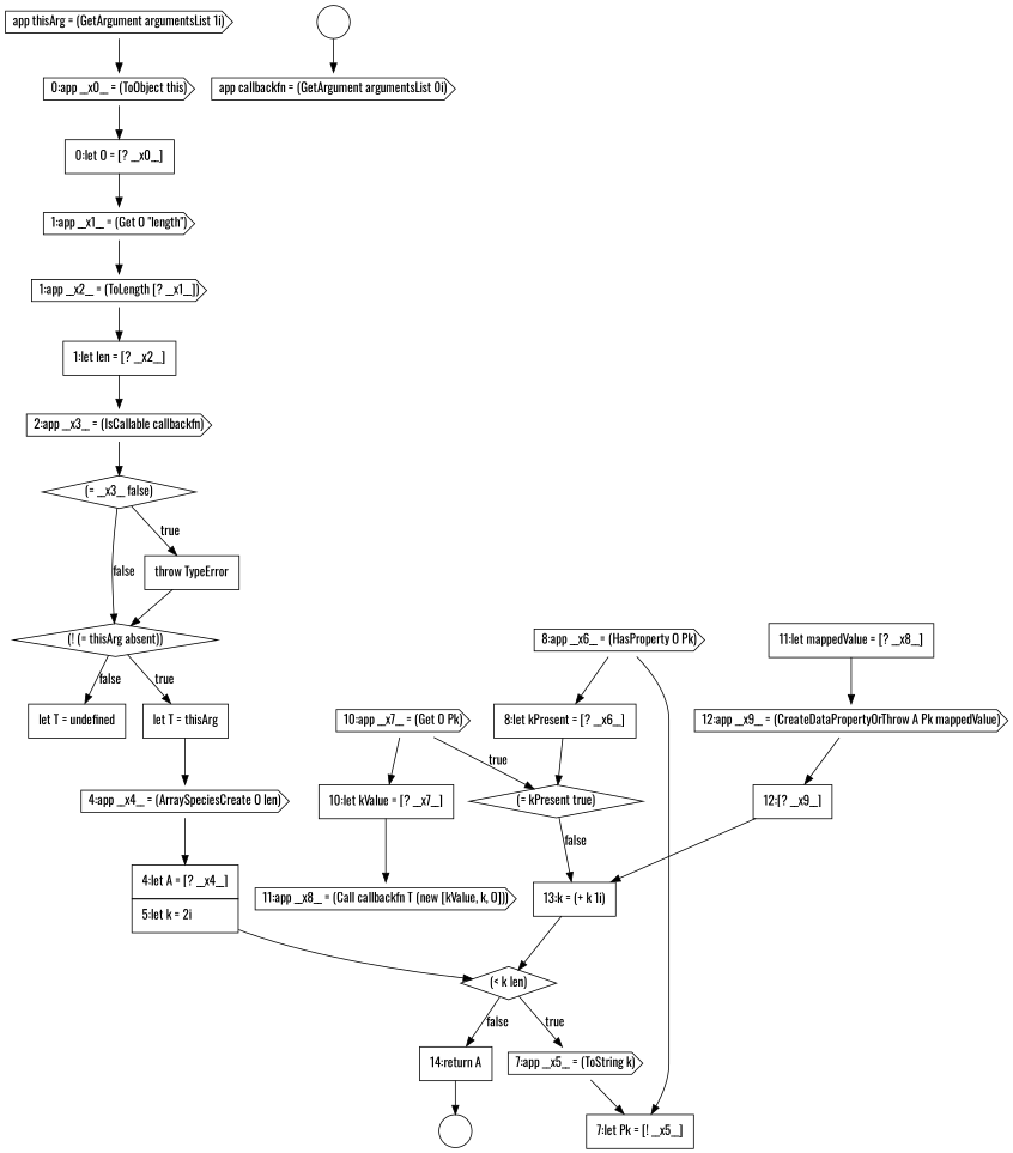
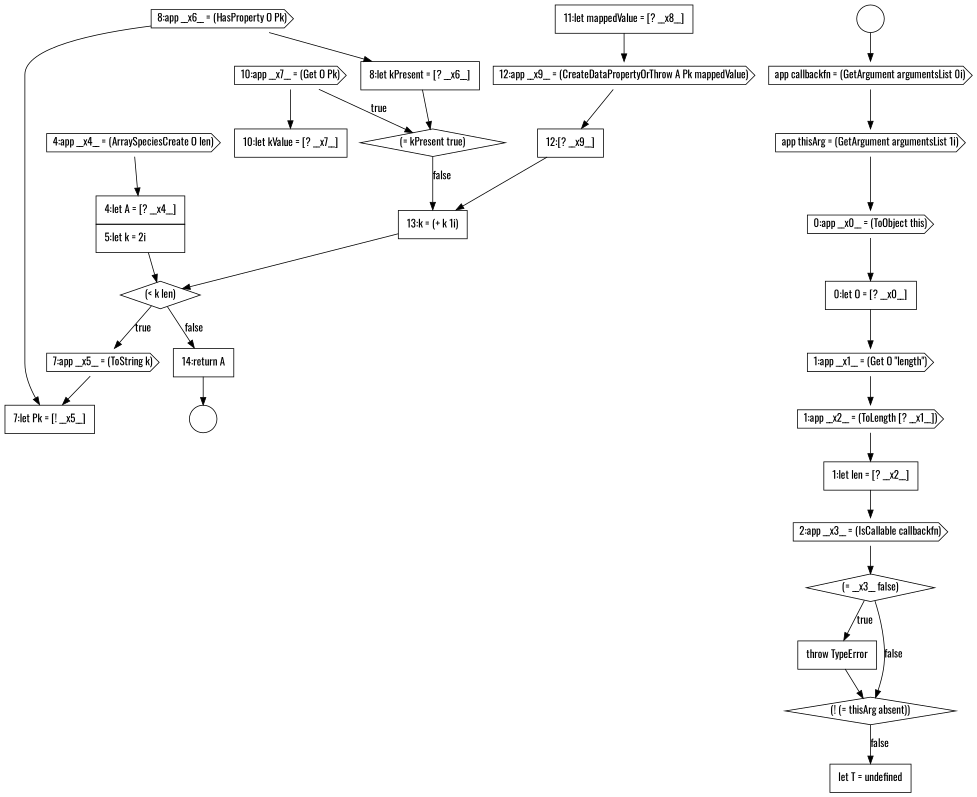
  digraph {
    fontname=Oswald
    node [color=black fillcolor=white fontname=Oswald shape=none style=filled]
    edge [color=black fontname=Oswald]
    n1 [label=<<font color="black">     <table border="0" cellborder="1" cellspacing="0" cellpadding="10">       <tr><td align="left">14:return A</td></tr>     </table>   </font>> margin=0]
    n2 [label=" " shape=circle]
    n3 [label=<<font color="black">4:app __x4__ = (ArraySpeciesCreate O len)</font>> shape=cds]
    n4 [label=<<font color="black">     <table border="0" cellborder="1" cellspacing="0" cellpadding="10">       <tr><td align="left">4:let A = [? __x4__]</td></tr>       <tr><td align="left">5:let k = 2i</td></tr>     </table>   </font>> margin=0]
    n5 [label=<<font color="black">(&lt; k len)</font>> shape=diamond]
    n6 [label=<<font color="black">     <table border="0" cellborder="1" cellspacing="0" cellpadding="10">       <tr><td align="left">1:let len = [? __x2__]</td></tr>     </table>   </font>> margin=0]
    n7 [label=<<font color="black">2:app __x3__ = (IsCallable callbackfn)</font>> shape=cds]
    n8 [label=<<font color="black">(= __x3__ false)</font>> shape=diamond]
    n9 [label=<<font color="black">12:app __x9__ = (CreateDataPropertyOrThrow A Pk mappedValue)</font>> shape=cds]
    n10 [label=<<font color="black">     <table border="0" cellborder="1" cellspacing="0" cellpadding="10">       <tr><td align="left">12:[? __x9__]</td></tr>     </table>   </font>> margin=0]
    n11 [label=<<font color="black">     <table border="0" cellborder="1" cellspacing="0" cellpadding="10">       <tr><td align="left">13:k = (+ k 1i)</td></tr>     </table>   </font>> margin=0]
    n12 [label=" " shape=circle]
    n13 [label=<<font color="black">app callbackfn = (GetArgument argumentsList 0i)</font>> shape=cds]
    n14 [label=<<font color="black">app thisArg = (GetArgument argumentsList 1i)</font>> shape=cds]
    n15 [label=<<font color="black">10:app __x7__ = (Get O Pk)</font>> shape=cds]
    n16 [label=<<font color="black">     <table border="0" cellborder="1" cellspacing="0" cellpadding="10">       <tr><td align="left">10:let kValue = [? __x7__]</td></tr>     </table>   </font>> margin=0]
    n17 [label=<<font color="black">(= kPresent true)</font>> shape=diamond]
-   n18 [label=<<font color="black">11:app __x8__ = (Call callbackfn T (new [kValue, k, O]))</font>> shape=cds]
    n19 [label=<<font color="black">     <table border="0" cellborder="1" cellspacing="0" cellpadding="10">       <tr><td align="left">7:let Pk = [! __x5__]</td></tr>     </table>   </font>> margin=0]
    n20 [label=<<font color="black">8:app __x6__ = (HasProperty O Pk)</font>> shape=cds]
    n21 [label=<<font color="black">     <table border="0" cellborder="1" cellspacing="0" cellpadding="10">       <tr><td align="left">8:let kPresent = [? __x6__]</td></tr>     </table>   </font>> margin=0]
    n22 [label=<<font color="black">     <table border="0" cellborder="1" cellspacing="0" cellpadding="10">       <tr><td align="left">11:let mappedValue = [? __x8__]</td></tr>     </table>   </font>> margin=0]
    n23 [label=<<font color="black">1:app __x2__ = (ToLength [? __x1__])</font>> shape=cds]
    n24 [label=<<font color="black">7:app __x5__ = (ToString k)</font>> shape=cds]
    n25 [label=<<font color="black">     <table border="0" cellborder="1" cellspacing="0" cellpadding="10">       <tr><td align="left">0:let O = [? __x0__]</td></tr>     </table>   </font>> margin=0]
    n26 [label=<<font color="black">1:app __x1__ = (Get O &quot;length&quot;)</font>> shape=cds]
-   n27 [label=<<font color="black">     <table border="0" cellborder="1" cellspacing="0" cellpadding="10">       <tr><td align="left">let T = thisArg</td></tr>     </table>   </font>> margin=0]
    n28 [label=<<font color="black">0:app __x0__ = (ToObject this)</font>> shape=cds]
    n29 [label=<<font color="black">     <table border="0" cellborder="1" cellspacing="0" cellpadding="10">       <tr><td align="left">throw TypeError</td></tr>     </table>   </font>> margin=0]
    n30 [label=<<font color="black">(! (= thisArg absent))</font>> shape=diamond]
    n31 [label=<<font color="black">     <table border="0" cellborder="1" cellspacing="0" cellpadding="10">       <tr><td align="left">let T = undefined</td></tr>     </table>   </font>> margin=0]
    n1 -> n2
    n3 -> n4
    n4 -> n5
    n5 -> n1 [label=<<font color="black">false</font>>]
    n5 -> n24 [label=<<font color="black">true</font>>]
    n6 -> n7
    n7 -> n8
    n8 -> n29 [label=<<font color="black">true</font>>]
    n8 -> n30 [label=<<font color="black">false</font>>]
    n9 -> n10
    n10 -> n11
    n11 -> n5
    n12 -> n13
+   n13 -> n14
    n14 -> n28
    n15 -> n16
    n15 -> n17 [label=<<font color="black">true</font>>]
-   n16 -> n18
    n17 -> n11 [label=<<font color="black">false</font>>]
    n20 -> n19
    n20 -> n21
    n21 -> n17
    n22 -> n9
    n23 -> n6
    n24 -> n19
    n25 -> n26
    n26 -> n23
-   n27 -> n3
    n28 -> n25
    n29 -> n30
-   n30 -> n27 [label=<<font color="black">true</font>>]
    n30 -> n31 [label=<<font color="black">false</font>>]
  }
